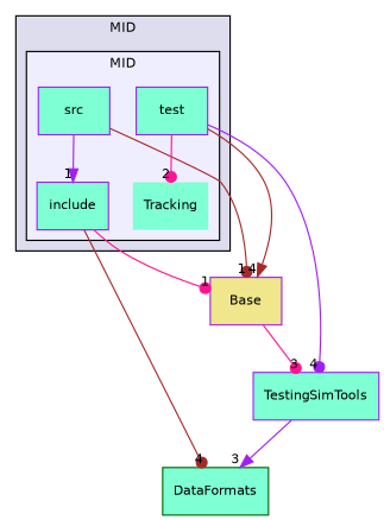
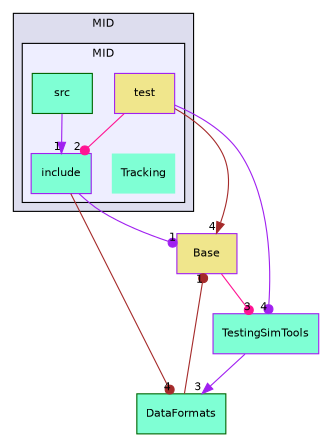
  digraph {
    compound=true
    node [color=purple fillcolor=aquamarine fontname=Helvetica fontsize=10 shape=box style=filled]
    edge [arrowhead=dot color=deeppink headlabel=1 labeldistance=1.5 labelfontname=Helvetica labelfontsize=10]
    n1 [label=Tracking shape=plaintext]
    n2 [label=include]
-   n3 [label=src]
-   n4 [label=test]
+   n3 [color=darkgreen label=src]
+   n4 [fillcolor=khaki label=test]
    n5 [fillcolor=khaki label=Base]
    n6 [color=darkgreen label=DataFormats]
    n7 [label=TestingSimTools]
    subgraph cluster_1 {
      bgcolor="#ddddee"
      fontname=Helvetica
      fontsize=10
      label=MID
      pencolor=black
      subgraph cluster_2 {
        bgcolor="#eeeeff"
        fontname=Helvetica
        fontsize=10
        label=MID
        pencolor=black
        n1
        n2
        n3
        n4
      }
    }
-   n2 -> n5
+   n2 -> n5 [color=purple]
    n2 -> n6 [color=brown headlabel=4]
    n3 -> n2 [arrowhead=normal color=purple]
-   n3 -> n5 [color=brown]
-   n4 -> n1 [headlabel=2]
+   n6 -> n5 [color=brown]
+   n4 -> n2 [headlabel=2]
    n4 -> n5 [arrowhead=normal color=brown headlabel=4]
    n4 -> n7 [color=purple headlabel=4]
    n5 -> n7 [headlabel=3]
    n7 -> n6 [arrowhead=normal color=purple headlabel=3]
  }
